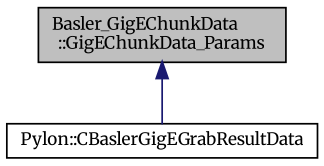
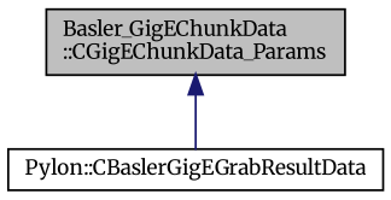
  digraph {
    fontname=Merriweather
    node [color=black fontname=Merriweather fontsize=10 shape=record style=filled]
-   n1 [fillcolor=grey75 fontcolor=black height=0.2 label="Basler_GigEChunkData\l::GigEChunkData_Params" width=0.4]
+   n1 [fillcolor=grey75 fontcolor=black height=0.2 label="Basler_GigEChunkData\l::CGigEChunkData_Params" width=0.4]
    n2 [fillcolor=white height=0.2 label="Pylon::CBaslerGigEGrabResultData" width=0.4]
    n1 -> n2 [color=midnightblue dir=back fontname=Merriweather fontsize=10 labelfontname=Helvetica labelfontsize=10 style=solid]
  }
